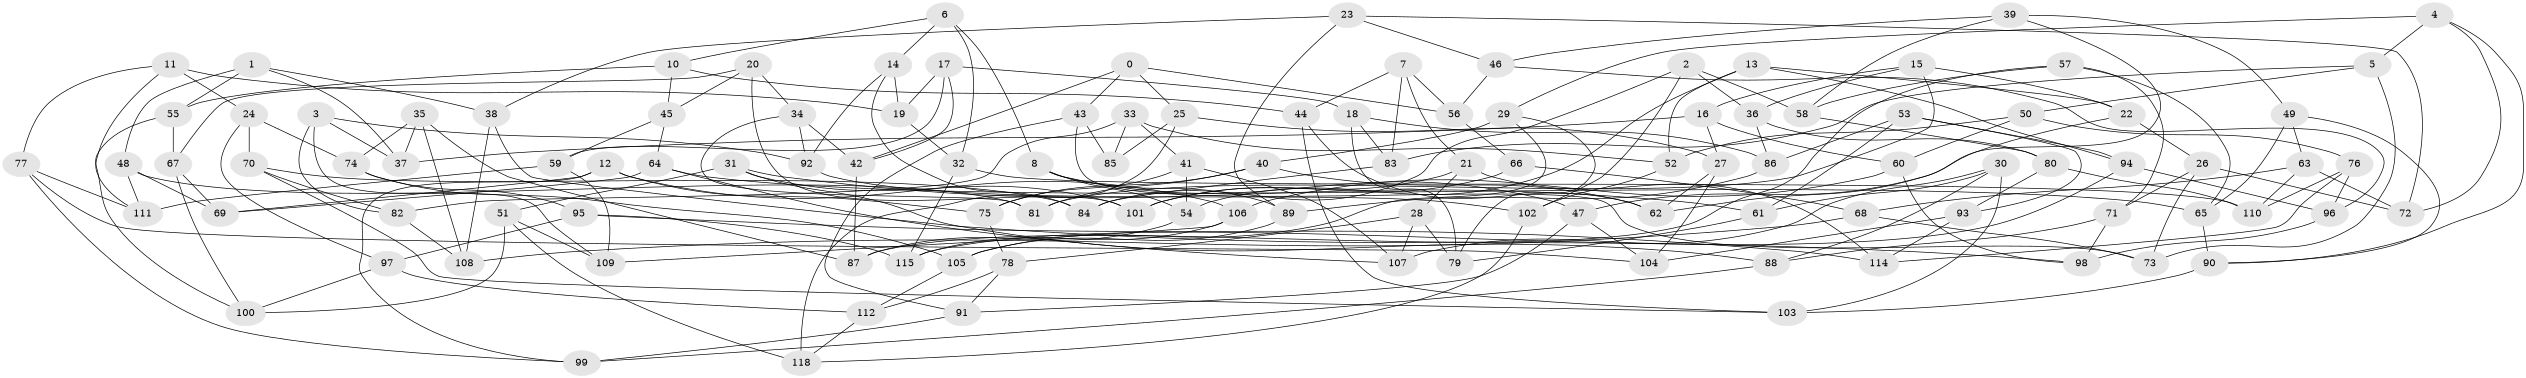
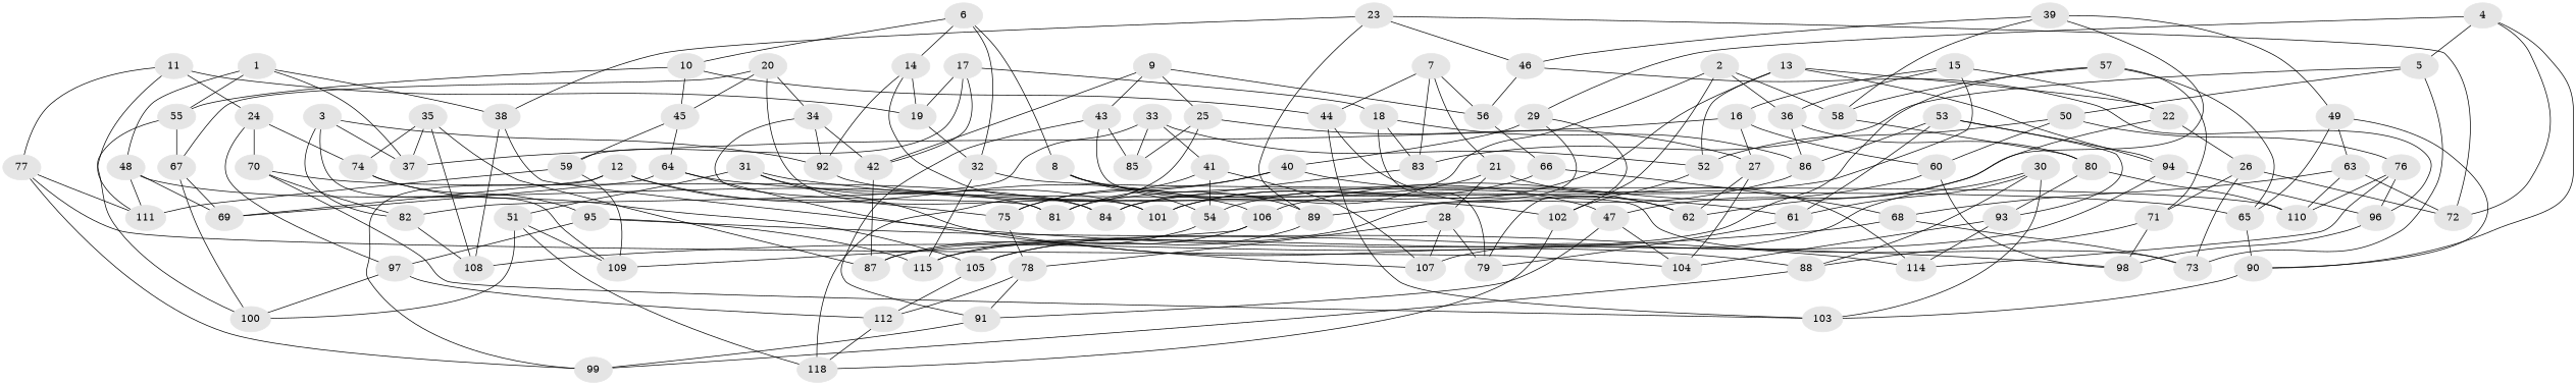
  graph {
    node [color=gray90 style=filled]
    1
    37
    38
    48
    55
    108
    98
    111
    69
    81
    67
    100
    2
    36
    58
    84
    102
    86
    80
    n20 [label=118]
    3
    82
    92
    109
    4
    5
    29
    72
    90
    50
    73
    83
    79
    40
    105
    103
    52
    60
    76
    6
    8
    10
    14
    32
    47
    54
    89
    44
    45
    19
    110
    115
    7
    21
    56
    101
    28
    114
    62
    66
    104
    91
    87
-   9 [label=0]
+   9
    25
    42
    43
    27
    85
    59
    64
    11
    24
    77
    70
    74
    97
    99
    12
    75
    106
    78
    13
    22
    94
    26
    96
    15
    16
    17
    18
    20
    34
    107
    71
    23
    46
    95
    112
    88
    30
    61
    31
    51
    33
    41
    35
    93
    39
    49
    63
    65
    68
    53
    57
    1 -- 37
    1 -- 38
    1 -- 48
    1 -- 55
    38 -- 108
    38 -- 98
    48 -- 111
    48 -- 69
    48 -- 81
    55 -- 67
    55 -- 100
    67 -- 69
    67 -- 100
    2 -- 36
    2 -- 58
    2 -- 84
    2 -- 102
    36 -- 86
    36 -- 80
    58 -- 80
    102 -- n20
    86 -- 89
    80 -- 110
    80 -- 93
    3 -- 37
    3 -- 82
    3 -- 92
    3 -- 109
    82 -- 108
    92 -- 102
    4 -- 5
    4 -- 29
    4 -- 72
    4 -- 90
    5 -- 50
    5 -- 73
    5 -- 83
    29 -- 79
    29 -- 40
    29 -- 105
    90 -- 103
    50 -- 52
    50 -- 60
    50 -- 76
    83 -- 84
    40 -- 81
    40 -- 62
    40 -- 75
    105 -- 112
    52 -- 102
    60 -- 98
    60 -- 106
    76 -- 110
    76 -- 114
    76 -- 96
    6 -- 8
    6 -- 10
    6 -- 14
    6 -- 32
    8 -- 47
    8 -- 54
    8 -- 89
    10 -- 55
    10 -- 44
    10 -- 45
    14 -- 84
    14 -- 92
    14 -- 19
    32 -- 110
    32 -- 115
    47 -- 104
    47 -- 91
    54 -- 87
    89 -- 105
    44 -- 103
    44 -- 62
    45 -- 59
    45 -- 64
    19 -- 32
    7 -- 83
    7 -- 44
    7 -- 21
    7 -- 56
    21 -- 101
    21 -- 28
    21 -- 114
    56 -- 66
    28 -- 79
    28 -- 78
    28 -- 107
    66 -- 101
    66 -- 68
    91 -- 99
    9 -- 56
    9 -- 25
    9 -- 42
    9 -- 43
    25 -- n20
    25 -- 27
    25 -- 85
    42 -- 87
    43 -- 73
    43 -- 91
    43 -- 85
    27 -- 62
    27 -- 104
    59 -- 111
    59 -- 109
    64 -- 69
    64 -- 107
    64 -- 65
    11 -- 111
    11 -- 19
    11 -- 24
    11 -- 77
    24 -- 70
    24 -- 74
    24 -- 97
    77 -- 111
    77 -- 104
    77 -- 99
    70 -- 84
    70 -- 82
    70 -- 103
    74 -- 105
    74 -- 95
    97 -- 100
    97 -- 112
    12 -- 69
    12 -- 99
    12 -- 75
    12 -- 106
    75 -- 78
    106 -- 109
    106 -- 115
    78 -- 91
    78 -- 112
    13 -- 52
    13 -- 54
    13 -- 22
    13 -- 94
    22 -- 62
    22 -- 26
    94 -- 115
    94 -- 96
    26 -- 72
    26 -- 73
    26 -- 71
    96 -- 98
    15 -- 81
    15 -- 36
    15 -- 22
    15 -- 16
    16 -- 37
    16 -- 60
    16 -- 27
    17 -- 19
    17 -- 42
    17 -- 59
    17 -- 18
    18 -- 86
    18 -- 83
    18 -- 79
    20 -- 67
    20 -- 45
    20 -- 101
    20 -- 34
    34 -- 81
    34 -- 92
    34 -- 42
    71 -- 98
    71 -- 88
    23 -- 38
    23 -- 72
    23 -- 89
    23 -- 46
    46 -- 56
    46 -- 96
    95 -- 115
    95 -- 114
    95 -- 97
    112 -- n20
    88 -- 99
    30 -- 103
    30 -- 107
    30 -- 88
    30 -- 61
    61 -- 79
    31 -- 101
    31 -- 88
    31 -- 61
    31 -- 51
    51 -- 100
    51 -- n20
    51 -- 109
    33 -- 82
    33 -- 52
    33 -- 85
    33 -- 41
    41 -- 54
    41 -- 75
    41 -- 107
    35 -- 37
    35 -- 108
    35 -- 87
    35 -- 74
    93 -- 114
    93 -- 104
    39 -- 58
    39 -- 47
    39 -- 46
    39 -- 49
    49 -- 90
    49 -- 63
    49 -- 65
    63 -- 72
    63 -- 110
    63 -- 68
    65 -- 90
    68 -- 108
    68 -- 73
    53 -- 86
    53 -- 94
    53 -- 61
    53 -- 93
    57 -- 58
    57 -- 87
    57 -- 71
    57 -- 65
  }
